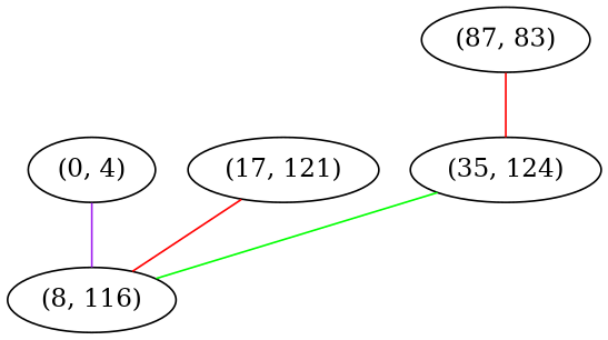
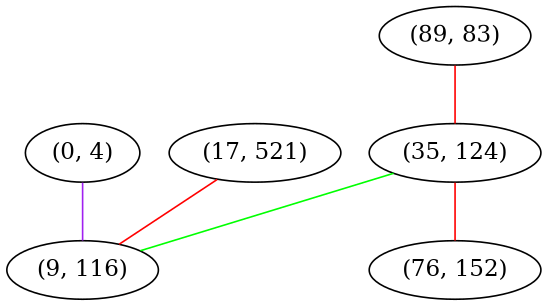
  graph {
    edge [color=red weight=1]
    n1 [label="(35, 124)"]
-   "(87, 83)"
-   "(8, 116)"
+   "(87, 83)" [label="(89, 83)"]
+   "(8, 116)" [label="(9, 116)"]
+   "(76, 152)"
    n5 [label="(0, 4)"]
-   "(17, 121)"
+   "(17, 121)" [label="(17, 521)"]
    n1 -- "(8, 116)" [color=green weight=2]
+   n1 -- "(76, 152)"
    "(87, 83)" -- n1
    n5 -- "(8, 116)" [color=purple weight=4]
    "(17, 121)" -- "(8, 116)"
  }
